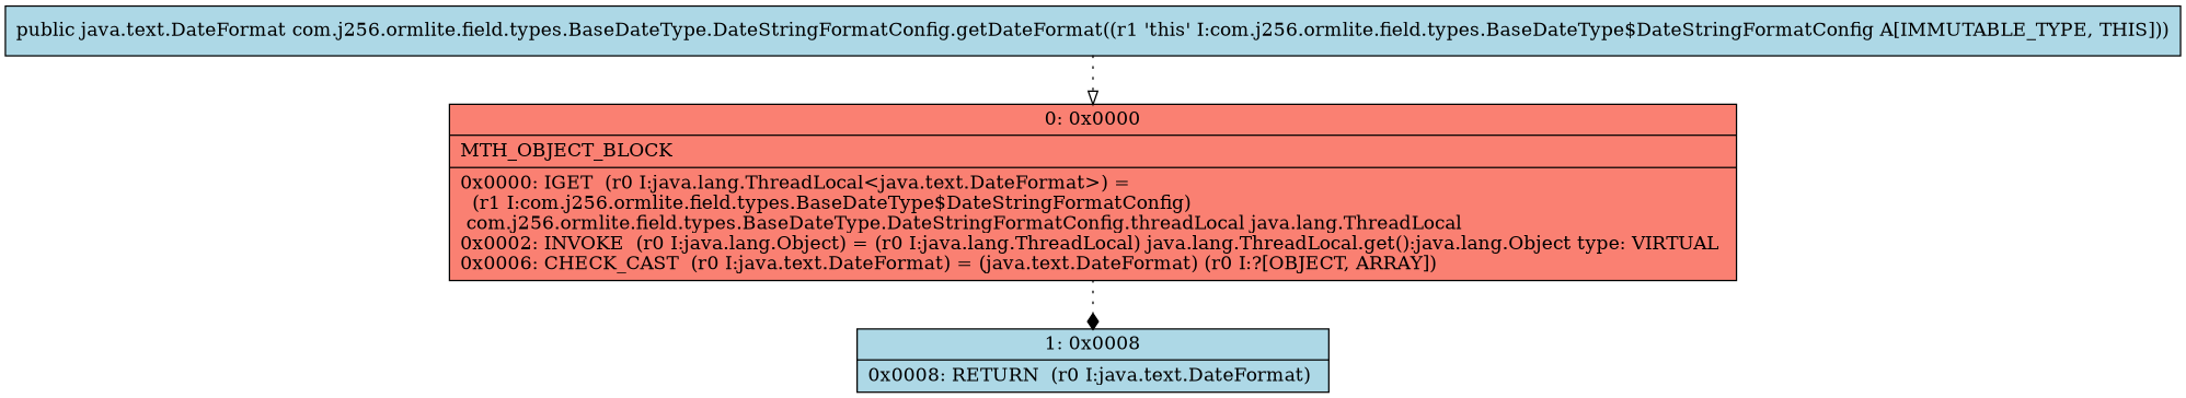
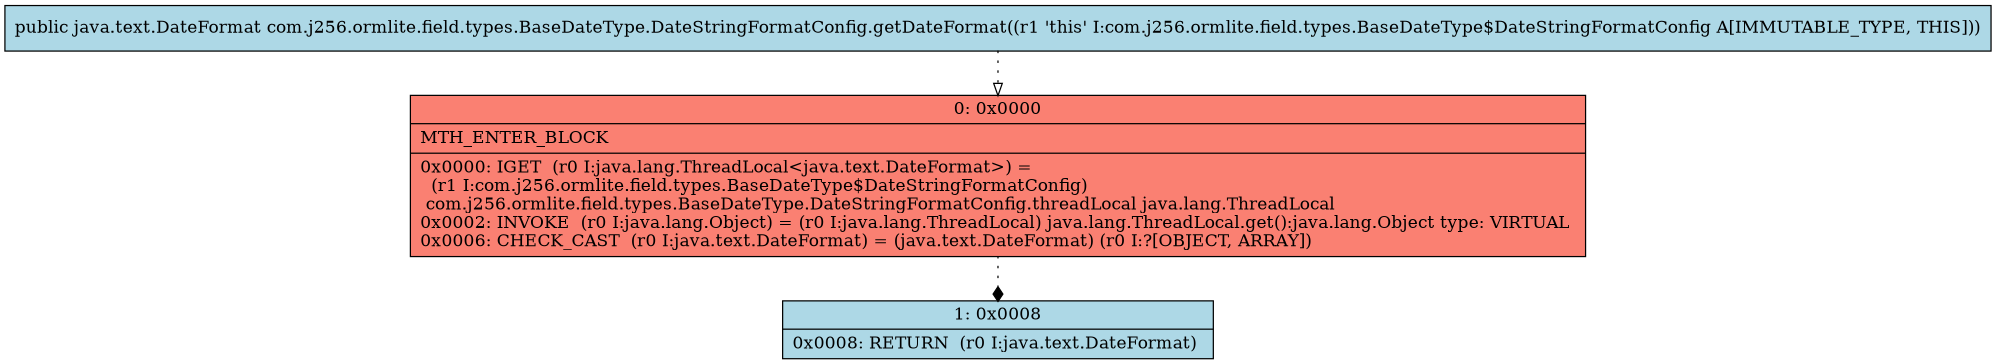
  digraph {
    node [shape=record style=filled fillcolor=lightblue]
    edge [style=dotted]
-   n1 [label="{0\:\ 0x0000|MTH_OBJECT_BLOCK\l|0x0000: IGET  (r0 I:java.lang.ThreadLocal\<java.text.DateFormat\>) = \l  (r1 I:com.j256.ormlite.field.types.BaseDateType$DateStringFormatConfig)\l com.j256.ormlite.field.types.BaseDateType.DateStringFormatConfig.threadLocal java.lang.ThreadLocal \l0x0002: INVOKE  (r0 I:java.lang.Object) = (r0 I:java.lang.ThreadLocal) java.lang.ThreadLocal.get():java.lang.Object type: VIRTUAL \l0x0006: CHECK_CAST  (r0 I:java.text.DateFormat) = (java.text.DateFormat) (r0 I:?[OBJECT, ARRAY]) \l}" fillcolor=salmon]
+   n1 [label="{0\:\ 0x0000|MTH_ENTER_BLOCK\l|0x0000: IGET  (r0 I:java.lang.ThreadLocal\<java.text.DateFormat\>) = \l  (r1 I:com.j256.ormlite.field.types.BaseDateType$DateStringFormatConfig)\l com.j256.ormlite.field.types.BaseDateType.DateStringFormatConfig.threadLocal java.lang.ThreadLocal \l0x0002: INVOKE  (r0 I:java.lang.Object) = (r0 I:java.lang.ThreadLocal) java.lang.ThreadLocal.get():java.lang.Object type: VIRTUAL \l0x0006: CHECK_CAST  (r0 I:java.text.DateFormat) = (java.text.DateFormat) (r0 I:?[OBJECT, ARRAY]) \l}" fillcolor=salmon]
    n2 [label="{1\:\ 0x0008|0x0008: RETURN  (r0 I:java.text.DateFormat) \l}"]
    n3 [label="{public java.text.DateFormat com.j256.ormlite.field.types.BaseDateType.DateStringFormatConfig.getDateFormat((r1 'this' I:com.j256.ormlite.field.types.BaseDateType$DateStringFormatConfig A[IMMUTABLE_TYPE, THIS])) }"]
    n1 -> n2 [arrowhead=diamond]
    n3 -> n1 [arrowhead=onormal]
  }
